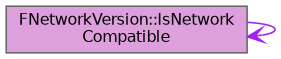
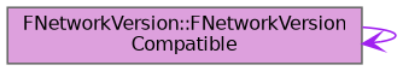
  digraph {
    rankdir=TB
-   n1 [color=gray40 fillcolor=plum fontcolor=black fontname=Helvetica fontsize=10 height=0.2 label="FNetworkVersion::IsNetwork\lCompatible" shape=box style=filled width=0.4]
+   n1 [color=gray40 fillcolor=plum fontcolor=black fontname=Helvetica fontsize=10 height=0.2 label="FNetworkVersion::FNetworkVersion\lCompatible" shape=box style=filled width=0.4]
    n1 -> n1 [color=purple fontname=Helvetica fontsize=10 labelfontname=Helvetica labelfontsize=10 style=solid arrowhead=vee]
  }
